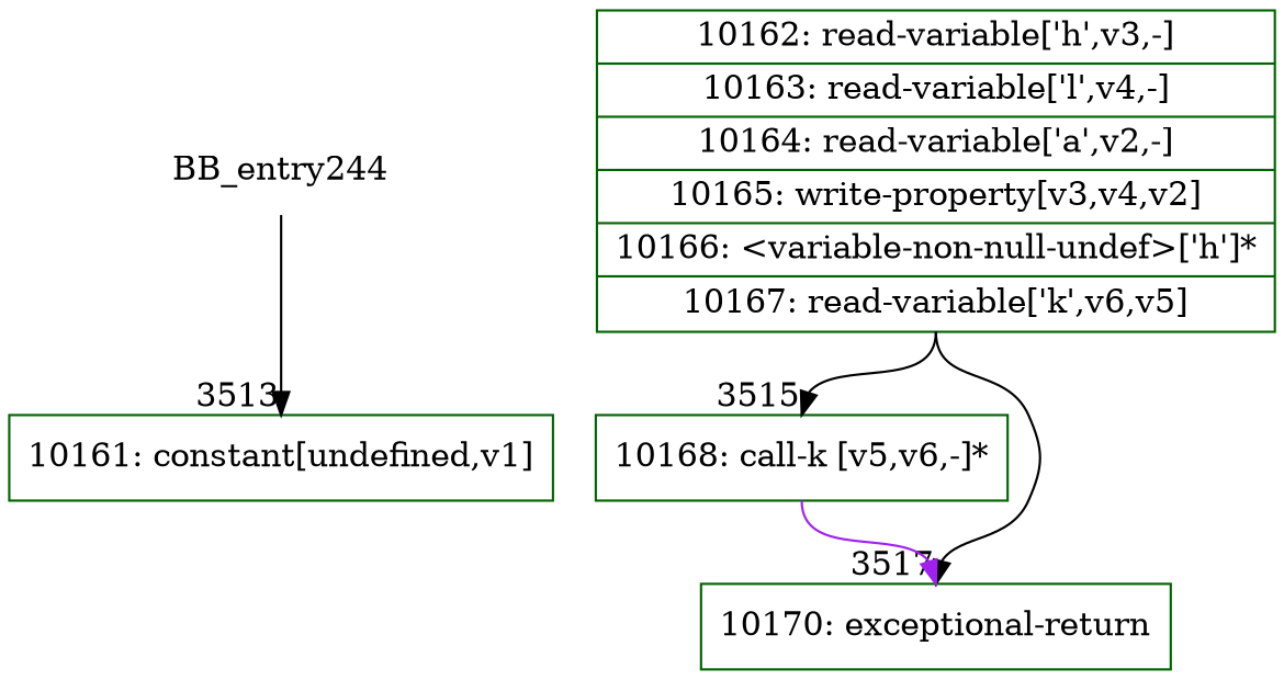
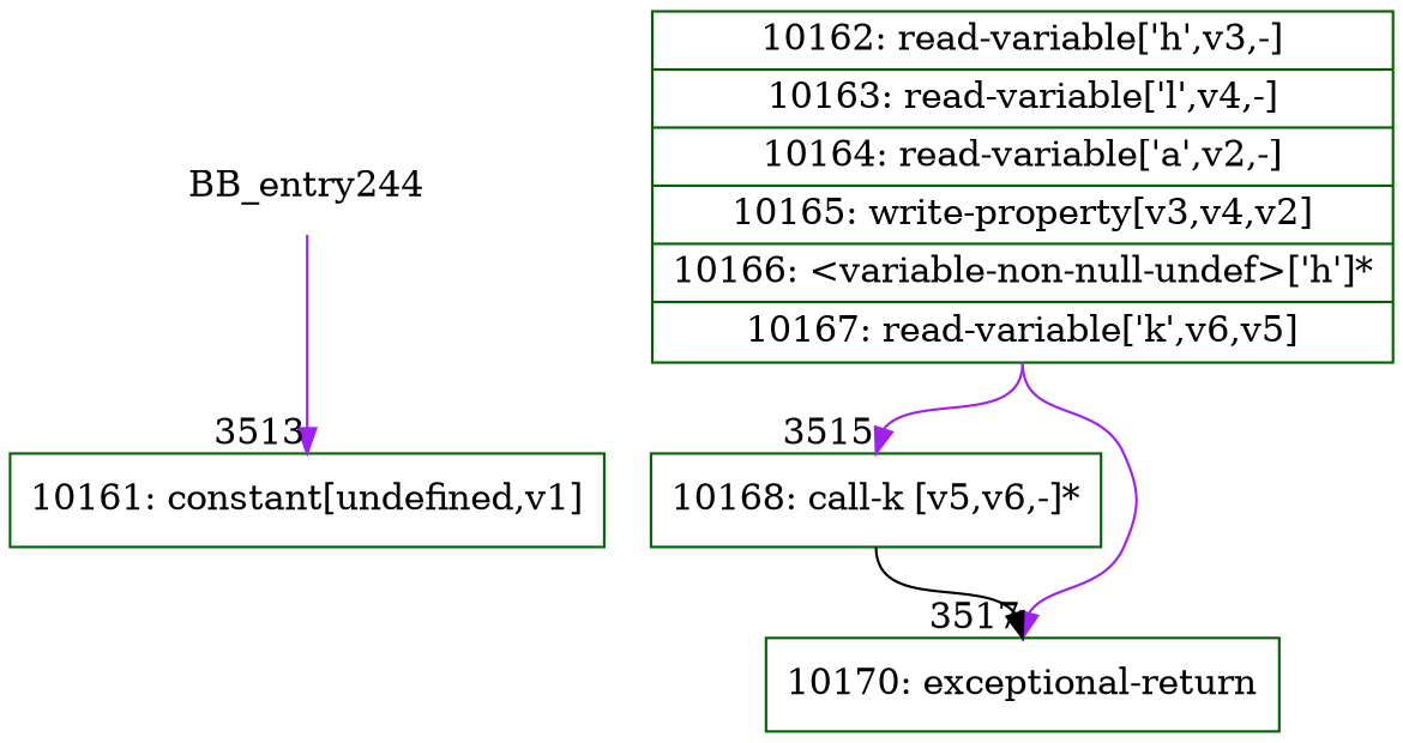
  digraph {
    rankdir=TD
    node [color=darkgreen shape=record]
    edge [color=black headport=n tailport=s]
    n1 [label=BB_entry244 shape=none]
    n2 [label="{10161: constant[undefined,v1]}"]
    n3 [label="{10162: read-variable['h',v3,-]|10163: read-variable['l',v4,-]|10164: read-variable['a',v2,-]|10165: write-property[v3,v4,v2]|10166: \<variable-non-null-undef\>['h']*|10167: read-variable['k',v6,v5]}"]
    n4 [label="{10168: call-k [v5,v6,-]*}"]
    n5 [label="{10170: exceptional-return}"]
-   n1 -> n2 [headlabel="    3513"]
-   n3 -> n4 [headlabel="      3515"]
-   n3 -> n5 [headlabel="      3517"]
-   n4 -> n5 [color=purple]
+   n1 -> n2 [color=purple headlabel="    3513"]
+   n3 -> n4 [color=purple headlabel="      3515"]
+   n3 -> n5 [color=purple headlabel="      3517"]
+   n4 -> n5
  }
